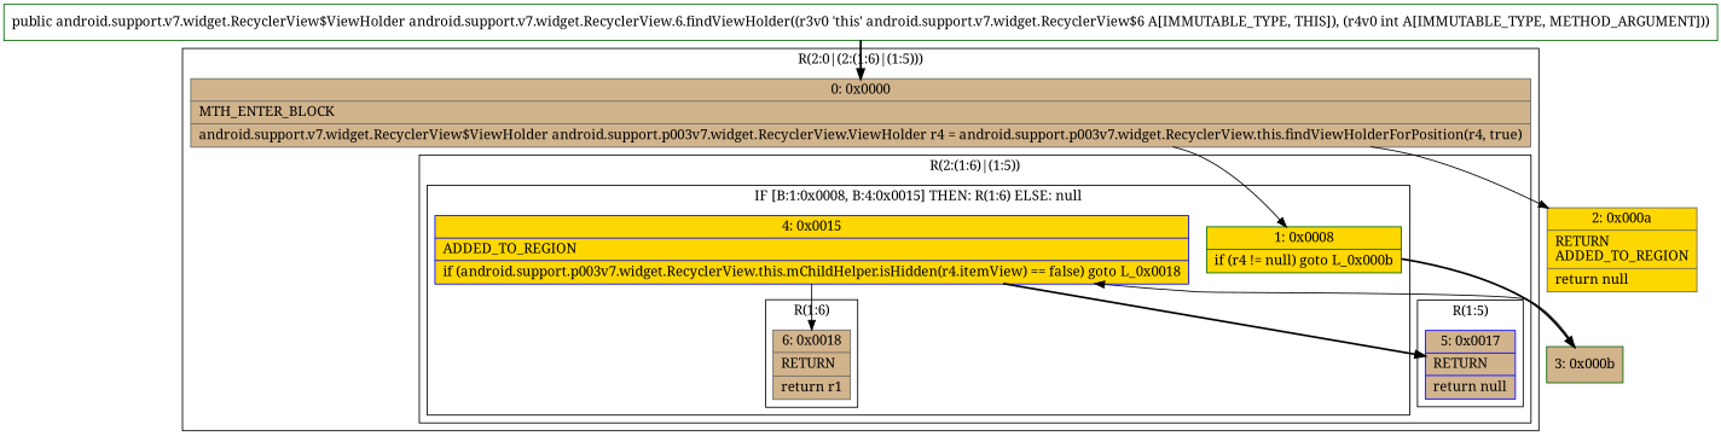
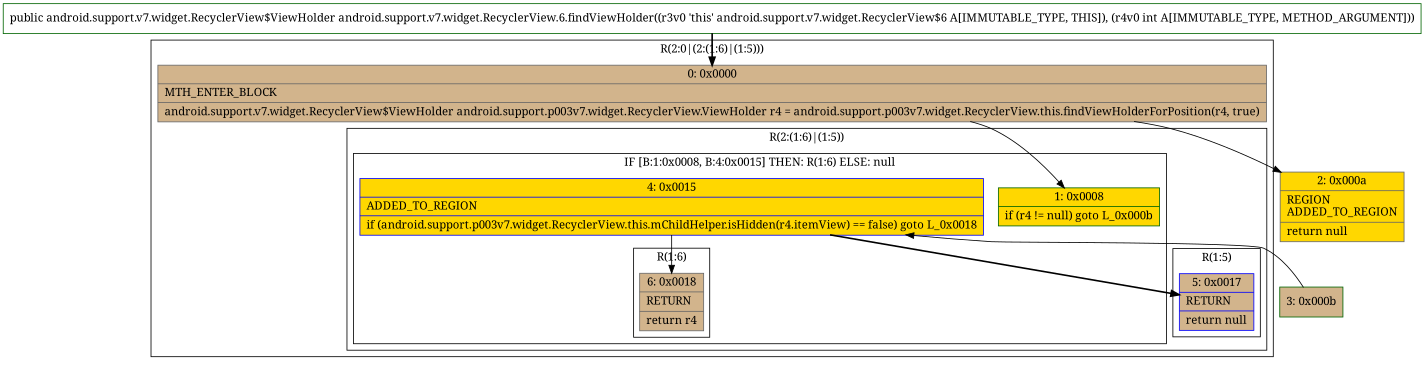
  digraph {
    fontname="Noto Serif"
    node [color=gray40 fillcolor=tan fontname="Noto Serif" shape=record style=filled]
    edge [fontname="Noto Serif" style=solid]
-   n1 [label="{6\:\ 0x0018|RETURN\l|return r1\l}"]
+   n1 [label="{6\:\ 0x0018|RETURN\l|return r4\l}"]
    n2 [color=darkgreen fillcolor=gold label="{1\:\ 0x0008|if (r4 != null) goto L_0x000b\l}"]
    n3 [color=blue fillcolor=gold label="{4\:\ 0x0015|ADDED_TO_REGION\l|if (android.support.p003v7.widget.RecyclerView.this.mChildHelper.isHidden(r4.itemView) == false) goto L_0x0018\l}"]
    n4 [color=blue label="{5\:\ 0x0017|RETURN\l|return null\l}"]
    n5 [label="{0\:\ 0x0000|MTH_ENTER_BLOCK\l|android.support.v7.widget.RecyclerView$ViewHolder android.support.p003v7.widget.RecyclerView.ViewHolder r4 = android.support.p003v7.widget.RecyclerView.this.findViewHolderForPosition(r4, true)\l}"]
    n6 [color=darkgreen label="{3\:\ 0x000b}"]
-   n7 [fillcolor=gold label="{2\:\ 0x000a|RETURN\lADDED_TO_REGION\l|return null\l}"]
+   n7 [fillcolor=gold label="{2\:\ 0x000a|REGION\lADDED_TO_REGION\l|return null\l}"]
    n8 [color=darkgreen fillcolor=white label="{public android.support.v7.widget.RecyclerView$ViewHolder android.support.v7.widget.RecyclerView.6.findViewHolder((r3v0 'this' android.support.v7.widget.RecyclerView$6 A[IMMUTABLE_TYPE, THIS]), (r4v0 int A[IMMUTABLE_TYPE, METHOD_ARGUMENT])) }"]
    subgraph cluster_1 {
      label="R(2:0|(2:(1:6)|(1:5)))"
      n5
      subgraph cluster_2 {
        label="R(2:(1:6)|(1:5))"
        subgraph cluster_3 {
          label="IF [B:1:0x0008, B:4:0x0015] THEN: R(1:6) ELSE: null"
          n2
          n3
          subgraph cluster_4 {
            label="R(1:6)"
            n1
          }
        }
        subgraph cluster_5 {
          label="R(1:5)"
          n4
        }
      }
    }
-   n2 -> n6 [style=bold]
    n3 -> n1
    n3 -> n4 [style=bold]
    n5 -> n2
    n5 -> n7
    n6 -> n3
    n8 -> n5 [style=bold]
  }
